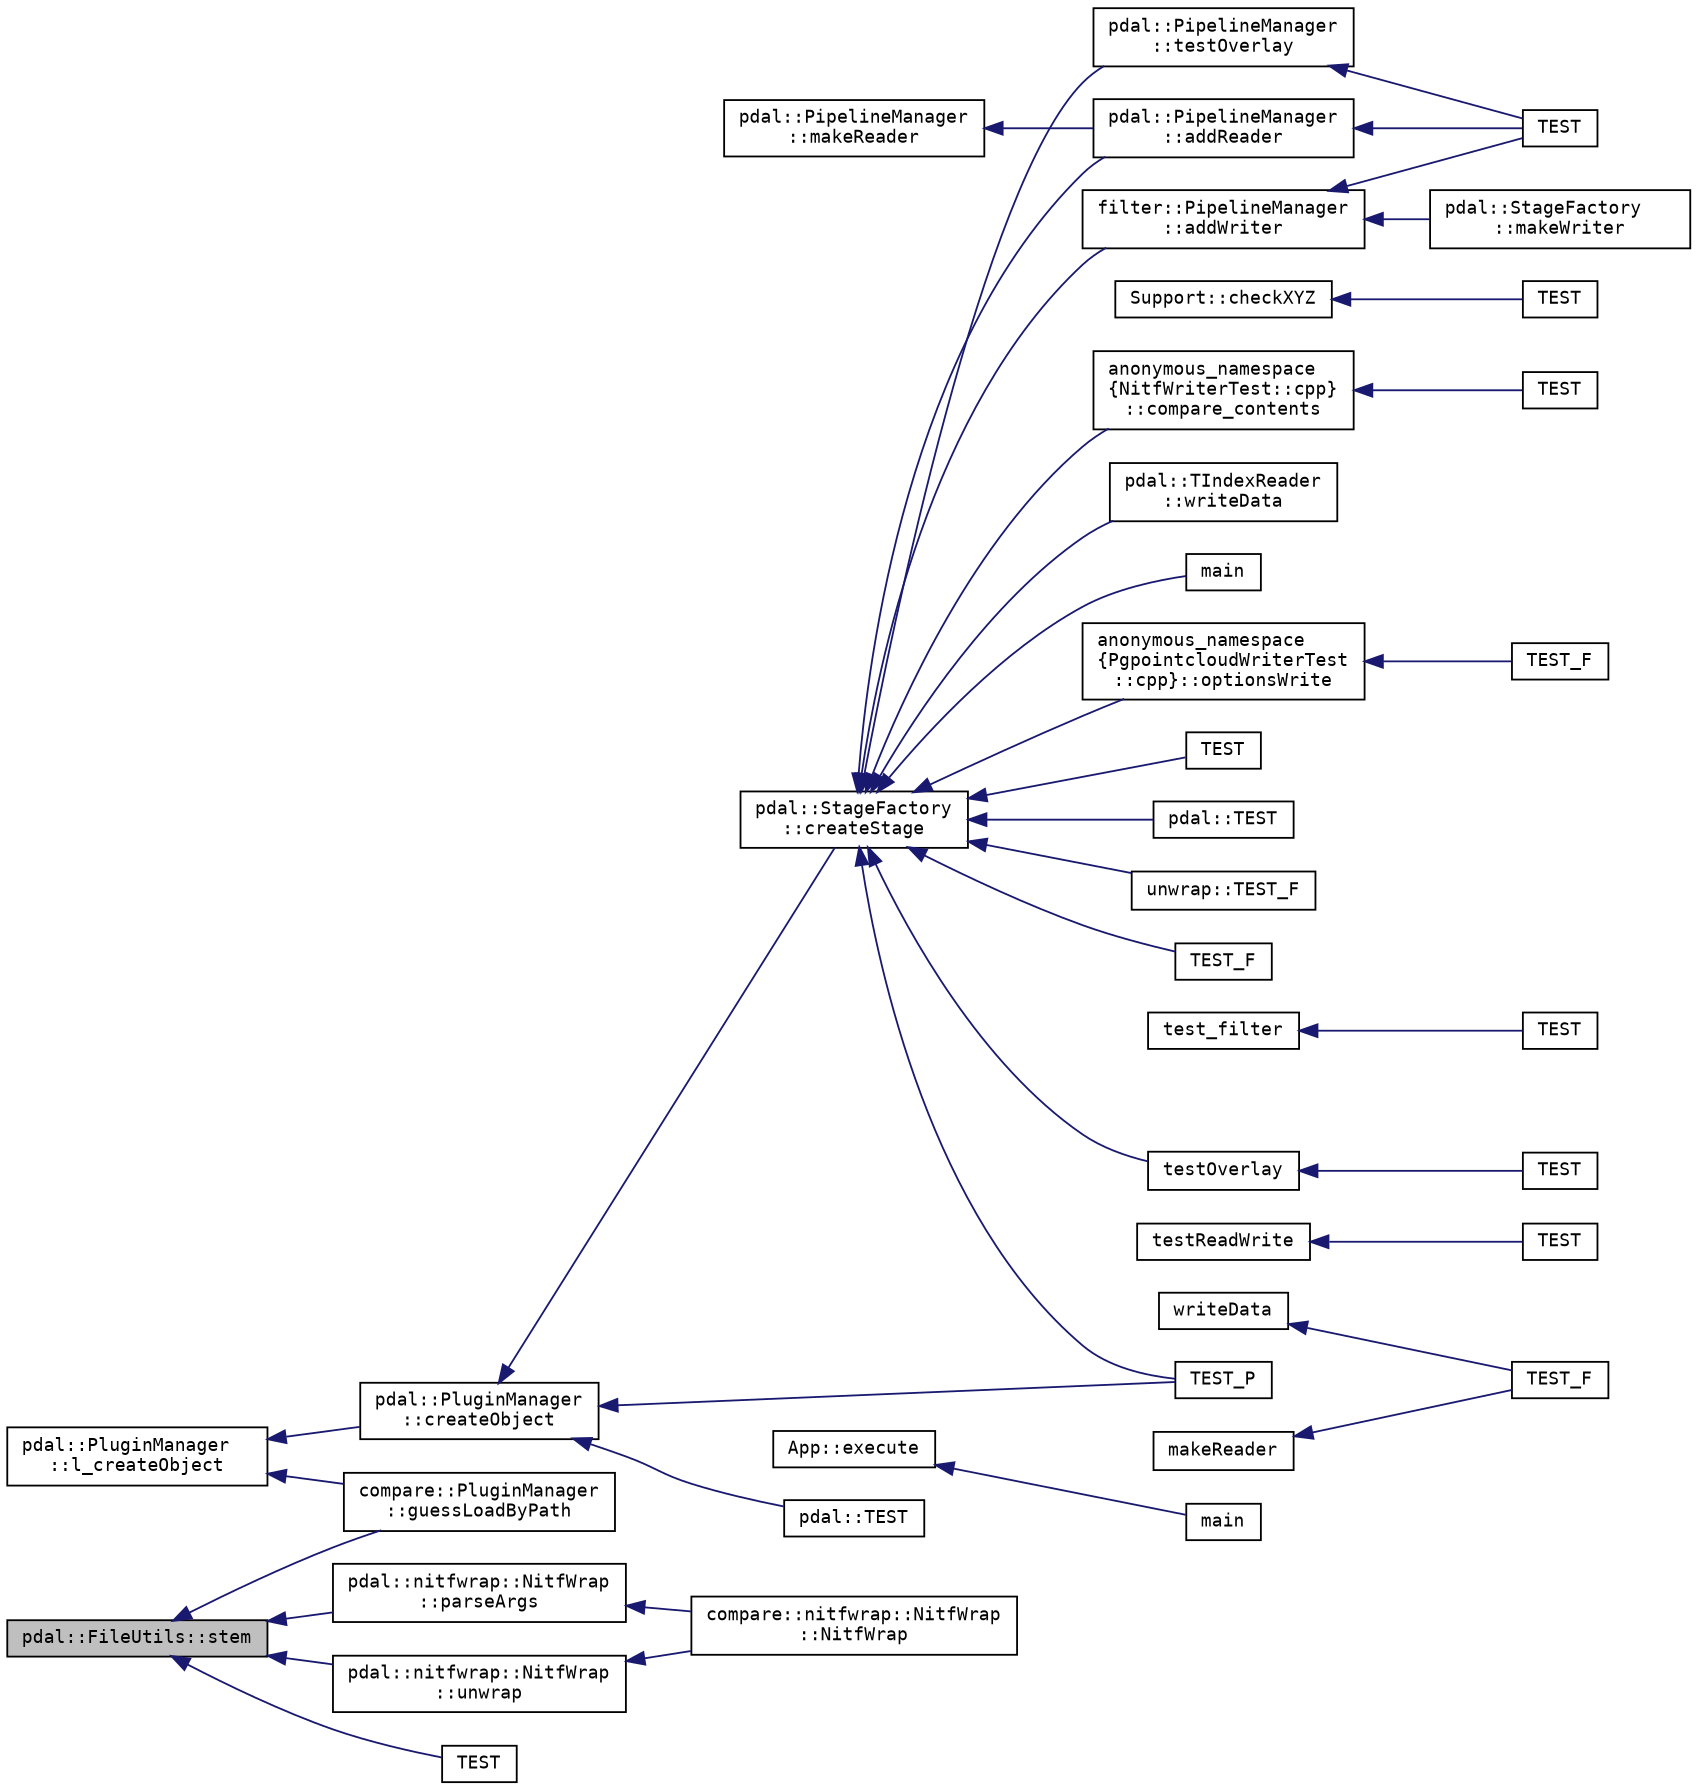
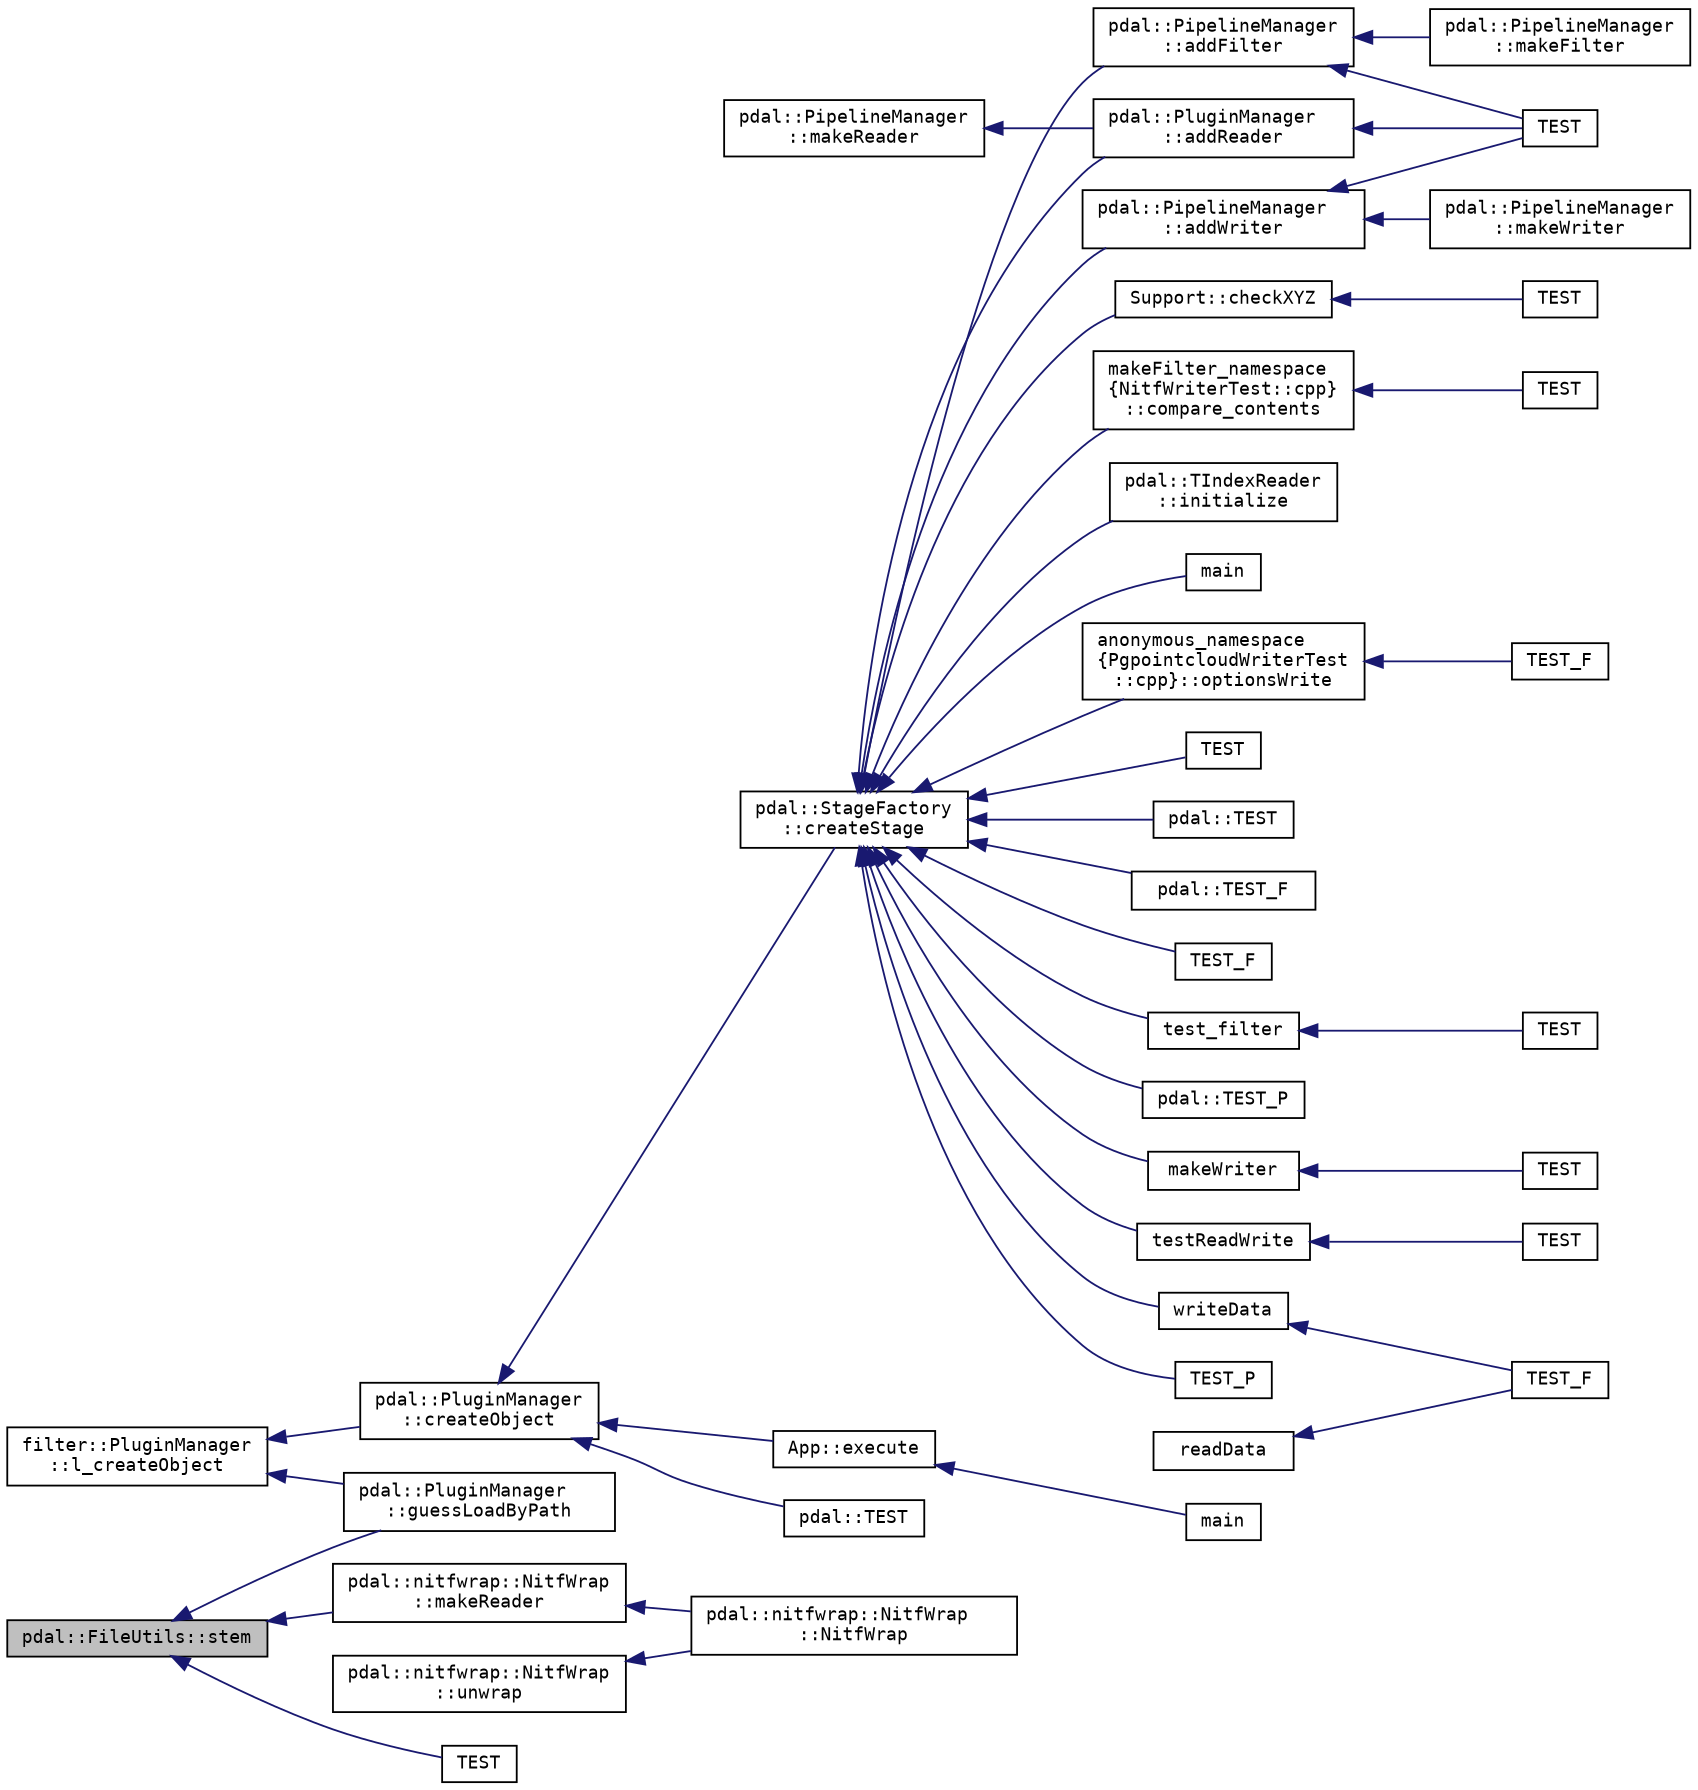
  digraph {
    fontname="DejaVu Sans Mono"
    rankdir=LR
    node [color=black fillcolor=white fontname="DejaVu Sans Mono" fontsize=10 shape=record style=filled]
    edge [color=midnightblue dir=back fontname="DejaVu Sans Mono" fontsize=10 labelfontname=Helvetica labelfontsize=10 style=solid]
    n1 [fillcolor=grey75 fontcolor=black height=0.2 label="pdal::FileUtils::stem" width=0.4]
-   n2 [height=0.2 label="compare::PluginManager\l::guessLoadByPath" width=0.4]
-   n3 [height=0.2 label="pdal::nitfwrap::NitfWrap\l::parseArgs" width=0.4]
+   n2 [height=0.2 label="pdal::PluginManager\l::guessLoadByPath" width=0.4]
+   n3 [height=0.2 label="pdal::nitfwrap::NitfWrap\l::makeReader" width=0.4]
    n4 [height=0.2 label=TEST width=0.4]
    n5 [height=0.2 label="pdal::nitfwrap::NitfWrap\l::unwrap" width=0.4]
-   n6 [height=0.2 label="compare::nitfwrap::NitfWrap\l::NitfWrap" width=0.4]
-   n7 [height=0.2 label="pdal::PluginManager\l::l_createObject" width=0.4]
+   n6 [height=0.2 label="pdal::nitfwrap::NitfWrap\l::NitfWrap" width=0.4]
+   n7 [height=0.2 label="filter::PluginManager\l::l_createObject" width=0.4]
    n8 [height=0.2 label="pdal::PluginManager\l::createObject" width=0.4]
    n9 [height=0.2 label="pdal::StageFactory\l::createStage" width=0.4]
    n10 [height=0.2 label="App::execute" width=0.4]
    n11 [height=0.2 label="pdal::TEST" width=0.4]
-   n12 [height=0.2 label="pdal::PipelineManager\l::testOverlay" width=0.4]
-   n13 [height=0.2 label="pdal::PipelineManager\l::addReader" width=0.4]
-   n14 [height=0.2 label="filter::PipelineManager\l::addWriter" width=0.4]
+   n12 [height=0.2 label="pdal::PipelineManager\l::addFilter" width=0.4]
+   n13 [height=0.2 label="pdal::PluginManager\l::addReader" width=0.4]
+   n14 [height=0.2 label="pdal::PipelineManager\l::addWriter" width=0.4]
    n15 [height=0.2 label="Support::checkXYZ" width=0.4]
-   n16 [height=0.2 label="anonymous_namespace\l\{NitfWriterTest::cpp\}\l::compare_contents" width=0.4]
-   n17 [height=0.2 label="pdal::TIndexReader\l::writeData" width=0.4]
+   n16 [height=0.2 label="makeFilter_namespace\l\{NitfWriterTest::cpp\}\l::compare_contents" width=0.4]
+   n17 [height=0.2 label="pdal::TIndexReader\l::initialize" width=0.4]
    n18 [height=0.2 label=main width=0.4]
    n19 [height=0.2 label="anonymous_namespace\l\{PgpointcloudWriterTest\l::cpp\}::optionsWrite" width=0.4]
    n20 [height=0.2 label=TEST width=0.4]
    n21 [height=0.2 label="pdal::TEST" width=0.4]
-   n22 [height=0.2 label="unwrap::TEST_F" width=0.4]
+   n22 [height=0.2 label="pdal::TEST_F" width=0.4]
    n23 [height=0.2 label=TEST_F width=0.4]
    n24 [height=0.2 label=test_filter width=0.4]
+   n25 [height=0.2 label="pdal::TEST_P" width=0.4]
    n26 [height=0.2 label=TEST_P width=0.4]
-   n27 [height=0.2 label=testOverlay width=0.4]
+   n27 [height=0.2 label=makeWriter width=0.4]
    n28 [height=0.2 label=testReadWrite width=0.4]
    n29 [height=0.2 label=writeData width=0.4]
    n30 [height=0.2 label=main width=0.4]
+   n31 [height=0.2 label="pdal::PipelineManager\l::makeFilter" width=0.4]
    n32 [height=0.2 label=TEST width=0.4]
-   n33 [height=0.2 label="pdal::StageFactory\l::makeWriter" width=0.4]
+   n33 [height=0.2 label="pdal::PipelineManager\l::makeWriter" width=0.4]
    n34 [height=0.2 label=TEST width=0.4]
    n35 [height=0.2 label=TEST width=0.4]
    n36 [height=0.2 label=TEST_F width=0.4]
-   n37 [height=0.2 label=makeReader width=0.4]
+   n37 [height=0.2 label=readData width=0.4]
    n38 [height=0.2 label=TEST_F width=0.4]
    n39 [height=0.2 label=TEST width=0.4]
    n40 [height=0.2 label=TEST width=0.4]
    n41 [height=0.2 label=TEST width=0.4]
    n42 [height=0.2 label="pdal::PipelineManager\l::makeReader" width=0.4]
    n1 -> n2
    n1 -> n3
    n1 -> n4
-   n1 -> n5
    n3 -> n6
    n5 -> n6
    n7 -> n2
    n7 -> n8
    n8 -> n9
-   n8 -> n26
+   n8 -> n10
    n8 -> n11
    n9 -> n12
    n9 -> n13
    n9 -> n14
+   n9 -> n15
    n9 -> n16
    n9 -> n17
    n9 -> n18
    n9 -> n19
    n9 -> n20
    n9 -> n21
    n9 -> n22
    n9 -> n23
+   n9 -> n24
+   n9 -> n25
    n9 -> n26
    n9 -> n27
+   n9 -> n28
+   n9 -> n29
    n10 -> n30
+   n12 -> n31
    n12 -> n32
    n13 -> n32
    n14 -> n32
    n14 -> n33
    n15 -> n34
    n16 -> n35
    n19 -> n36
    n24 -> n39
    n27 -> n40
    n28 -> n41
    n29 -> n38
    n37 -> n38
    n42 -> n13
  }
